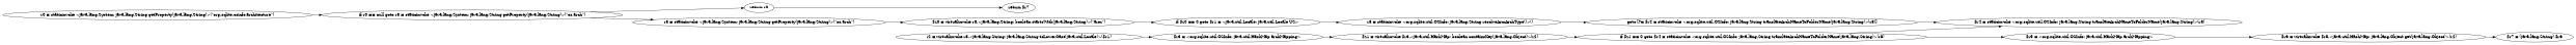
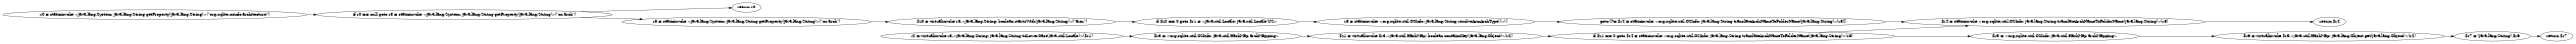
  digraph {
    rankdir=LR
    "r0 = staticinvoke <java.lang.System: java.lang.String getProperty(java.lang.String)>(\"org.sqlite.osinfo.architecture\")"
    "if r0 == null goto r8 = staticinvoke <java.lang.System: java.lang.String getProperty(java.lang.String)>(\"os.arch\")"
    "return r0"
    "r8 = staticinvoke <java.lang.System: java.lang.String getProperty(java.lang.String)>(\"os.arch\")"
    "$z0 = virtualinvoke r8.<java.lang.String: boolean startsWith(java.lang.String)>(\"arm\")"
    "if $z0 == 0 goto $r1 = <java.util.Locale: java.util.Locale US>"
    "r8 = staticinvoke <org.sqlite.util.OSInfo: java.lang.String resolveArmArchType()>()"
    "goto [?= $r4 = staticinvoke <org.sqlite.util.OSInfo: java.lang.String translateArchNameToFolderName(java.lang.String)>(r8)]"
    "$r4 = staticinvoke <org.sqlite.util.OSInfo: java.lang.String translateArchNameToFolderName(java.lang.String)>(r8)"
+   "return $r4"
    "r2 = virtualinvoke r8.<java.lang.String: java.lang.String toLowerCase(java.util.Locale)>($r1)"
    "$r3 = <org.sqlite.util.OSInfo: java.util.HashMap archMapping>"
    "$z1 = virtualinvoke $r3.<java.util.HashMap: boolean containsKey(java.lang.Object)>(r2)"
    "if $z1 == 0 goto $r4 = staticinvoke <org.sqlite.util.OSInfo: java.lang.String translateArchNameToFolderName(java.lang.String)>(r8)"
    "$r5 = <org.sqlite.util.OSInfo: java.util.HashMap archMapping>"
    "$r6 = virtualinvoke $r5.<java.util.HashMap: java.lang.Object get(java.lang.Object)>(r2)"
    "$r7 = (java.lang.String) $r6"
    "return $r7"
    "r0 = staticinvoke <java.lang.System: java.lang.String getProperty(java.lang.String)>(\"org.sqlite.osinfo.architecture\")" -> "if r0 == null goto r8 = staticinvoke <java.lang.System: java.lang.String getProperty(java.lang.String)>(\"os.arch\")"
    "if r0 == null goto r8 = staticinvoke <java.lang.System: java.lang.String getProperty(java.lang.String)>(\"os.arch\")" -> "return r0"
    "if r0 == null goto r8 = staticinvoke <java.lang.System: java.lang.String getProperty(java.lang.String)>(\"os.arch\")" -> "r8 = staticinvoke <java.lang.System: java.lang.String getProperty(java.lang.String)>(\"os.arch\")"
    "r8 = staticinvoke <java.lang.System: java.lang.String getProperty(java.lang.String)>(\"os.arch\")" -> "$z0 = virtualinvoke r8.<java.lang.String: boolean startsWith(java.lang.String)>(\"arm\")"
    "$z0 = virtualinvoke r8.<java.lang.String: boolean startsWith(java.lang.String)>(\"arm\")" -> "if $z0 == 0 goto $r1 = <java.util.Locale: java.util.Locale US>"
    "if $z0 == 0 goto $r1 = <java.util.Locale: java.util.Locale US>" -> "r8 = staticinvoke <org.sqlite.util.OSInfo: java.lang.String resolveArmArchType()>()"
    "r8 = staticinvoke <org.sqlite.util.OSInfo: java.lang.String resolveArmArchType()>()" -> "goto [?= $r4 = staticinvoke <org.sqlite.util.OSInfo: java.lang.String translateArchNameToFolderName(java.lang.String)>(r8)]"
    "goto [?= $r4 = staticinvoke <org.sqlite.util.OSInfo: java.lang.String translateArchNameToFolderName(java.lang.String)>(r8)]" -> "$r4 = staticinvoke <org.sqlite.util.OSInfo: java.lang.String translateArchNameToFolderName(java.lang.String)>(r8)"
+   "$r4 = staticinvoke <org.sqlite.util.OSInfo: java.lang.String translateArchNameToFolderName(java.lang.String)>(r8)" -> "return $r4"
    "r2 = virtualinvoke r8.<java.lang.String: java.lang.String toLowerCase(java.util.Locale)>($r1)" -> "$r3 = <org.sqlite.util.OSInfo: java.util.HashMap archMapping>"
    "$r3 = <org.sqlite.util.OSInfo: java.util.HashMap archMapping>" -> "$z1 = virtualinvoke $r3.<java.util.HashMap: boolean containsKey(java.lang.Object)>(r2)"
    "$z1 = virtualinvoke $r3.<java.util.HashMap: boolean containsKey(java.lang.Object)>(r2)" -> "if $z1 == 0 goto $r4 = staticinvoke <org.sqlite.util.OSInfo: java.lang.String translateArchNameToFolderName(java.lang.String)>(r8)"
    "if $z1 == 0 goto $r4 = staticinvoke <org.sqlite.util.OSInfo: java.lang.String translateArchNameToFolderName(java.lang.String)>(r8)" -> "$r4 = staticinvoke <org.sqlite.util.OSInfo: java.lang.String translateArchNameToFolderName(java.lang.String)>(r8)"
    "if $z1 == 0 goto $r4 = staticinvoke <org.sqlite.util.OSInfo: java.lang.String translateArchNameToFolderName(java.lang.String)>(r8)" -> "$r5 = <org.sqlite.util.OSInfo: java.util.HashMap archMapping>"
    "$r5 = <org.sqlite.util.OSInfo: java.util.HashMap archMapping>" -> "$r6 = virtualinvoke $r5.<java.util.HashMap: java.lang.Object get(java.lang.Object)>(r2)"
    "$r6 = virtualinvoke $r5.<java.util.HashMap: java.lang.Object get(java.lang.Object)>(r2)" -> "$r7 = (java.lang.String) $r6"
-   "return r0" -> "return $r7"
+   "$r7 = (java.lang.String) $r6" -> "return $r7"
  }
